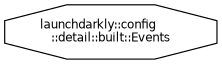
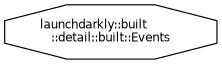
  digraph {
    rankdir=LR
-   n1 [color=black fillcolor=white fontname=Helvetica fontsize=10 height=0.2 label="launchdarkly::config\l::detail::built::Events" shape=octagon style=filled width=0.4]
+   n1 [color=black fillcolor=white fontname=Helvetica fontsize=10 height=0.2 label="launchdarkly::built\l::detail::built::Events" shape=octagon style=filled width=0.4]
  }
